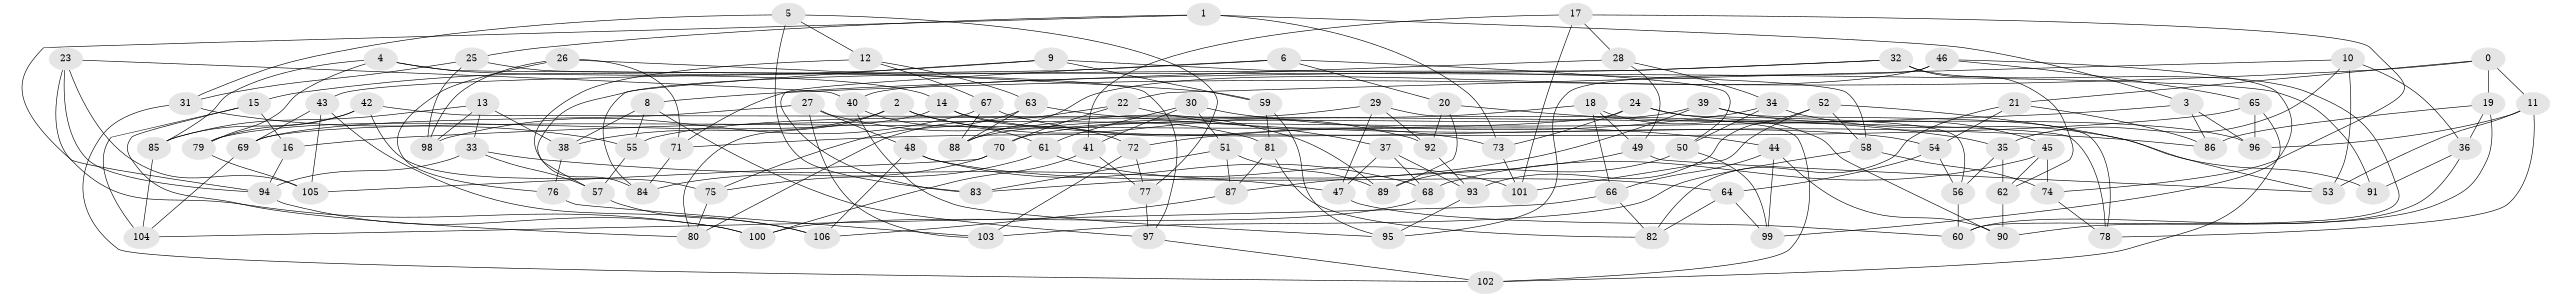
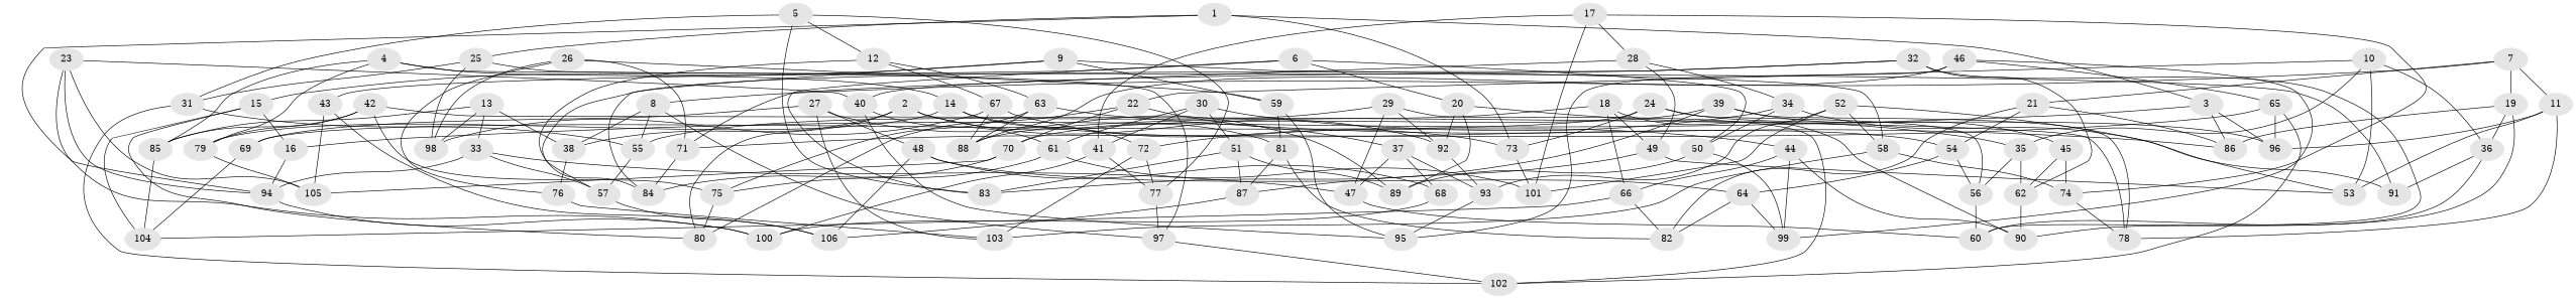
  graph {
    node [color=gray90 style=filled]
    1
    3
    25
    73
    94
    16
    86
    96
    31
    98
    91
    101
    100
    2
    38
    80
    81
    92
    76
    82
    87
    93
    4
    14
    79
    85
    97
    54
    72
    105
    104
    102
    5
    12
    77
    83
    84
    63
    67
    55
    6
    20
    43
    50
    35
    89
    69
    106
    99
-   7 [label=0]
+   7
    8
    11
    19
    21
    53
    78
    36
    90
    57
    9
    15
    58
    59
    74
    103
    95
    10
    22
    37
    70
    56
    62
    60
    88
    75
    13
    33
    47
    64
    17
    28
    41
    49
    71
    34
    18
    66
    68
    23
    40
    61
    24
    26
    27
    48
    29
    30
    44
    51
    32
    39
    45
    42
    46
    65
    52
    1 -- 3
    1 -- 25
    1 -- 73
    1 -- 94
    3 -- 16
    3 -- 86
    3 -- 96
    25 -- 31
    25 -- 98
    25 -- 91
    73 -- 101
    94 -- 100
    16 -- 94
    31 -- 102
    31 -- 55
    2 -- 38
    2 -- 80
    2 -- 81
    2 -- 92
    38 -- 76
    81 -- 82
    81 -- 87
    92 -- 93
    76 -- 103
    87 -- 106
    93 -- 95
    4 -- 14
    4 -- 79
    4 -- 85
    4 -- 97
    14 -- 79
    14 -- 54
    14 -- 72
    79 -- 105
    85 -- 104
    97 -- 102
    54 -- 56
    54 -- 64
    72 -- 77
    72 -- 103
    5 -- 31
    5 -- 12
    5 -- 77
    5 -- 83
    12 -- 84
    12 -- 63
    12 -- 67
    77 -- 97
    63 -- 86
    63 -- 88
    63 -- 75
    67 -- 73
    67 -- 98
    67 -- 88
    55 -- 57
    6 -- 83
    6 -- 20
    6 -- 43
    6 -- 50
    20 -- 92
    20 -- 35
    20 -- 89
    43 -- 105
-   43 -- 69
    43 -- 106
    50 -- 89
    50 -- 99
    35 -- 56
    35 -- 62
    69 -- 104
    7 -- 8
    7 -- 11
    7 -- 19
    7 -- 21
    8 -- 38
    8 -- 97
    8 -- 55
    11 -- 96
    11 -- 53
    11 -- 78
    19 -- 86
    19 -- 36
    19 -- 90
    21 -- 86
    21 -- 82
    21 -- 54
    36 -- 91
    36 -- 60
    57 -- 106
    9 -- 84
    9 -- 15
    9 -- 58
    9 -- 59
    15 -- 16
    15 -- 80
    15 -- 104
    58 -- 74
    58 -- 103
    59 -- 81
    59 -- 95
    74 -- 78
    10 -- 35
    10 -- 53
    10 -- 36
    10 -- 22
    22 -- 80
    22 -- 37
    22 -- 70
    37 -- 93
    37 -- 47
    37 -- 68
    70 -- 105
    70 -- 84
    56 -- 60
    62 -- 90
    75 -- 80
    13 -- 98
    13 -- 38
    13 -- 85
    13 -- 33
    33 -- 94
    33 -- 57
    33 -- 47
    47 -- 60
    64 -- 82
    64 -- 99
    17 -- 101
    17 -- 74
    17 -- 28
    17 -- 41
    28 -- 49
    28 -- 71
    28 -- 34
    41 -- 100
    41 -- 77
    49 -- 87
    49 -- 53
    71 -- 84
    34 -- 91
    34 -- 72
    34 -- 50
    18 -- 90
    18 -- 88
    18 -- 49
    18 -- 66
    66 -- 82
    66 -- 104
    68 -- 100
    23 -- 94
    23 -- 100
    23 -- 105
    23 -- 40
    40 -- 95
    40 -- 61
    61 -- 101
    61 -- 75
    24 -- 73
    24 -- 96
    24 -- 69
    24 -- 56
    26 -- 98
    26 -- 76
    26 -- 59
    26 -- 71
    27 -- 89
    27 -- 69
    27 -- 103
    27 -- 48
    48 -- 106
    48 -- 64
    48 -- 68
    29 -- 92
    29 -- 102
    29 -- 55
    29 -- 47
    30 -- 41
    30 -- 61
    30 -- 44
    30 -- 51
    44 -- 99
    44 -- 90
    44 -- 66
    51 -- 87
    51 -- 83
    51 -- 89
    32 -- 57
    32 -- 62
    32 -- 60
    32 -- 40
    39 -- 83
    39 -- 78
    39 -- 70
    39 -- 45
    45 -- 74
    45 -- 62
-   45 -- 68
    42 -- 79
    42 -- 85
    42 -- 78
    42 -- 75
    46 -- 99
    46 -- 95
    46 -- 88
    46 -- 65
    65 -- 96
    65 -- 102
    65 -- 71
    52 -- 101
    52 -- 93
    52 -- 53
    52 -- 58
  }
